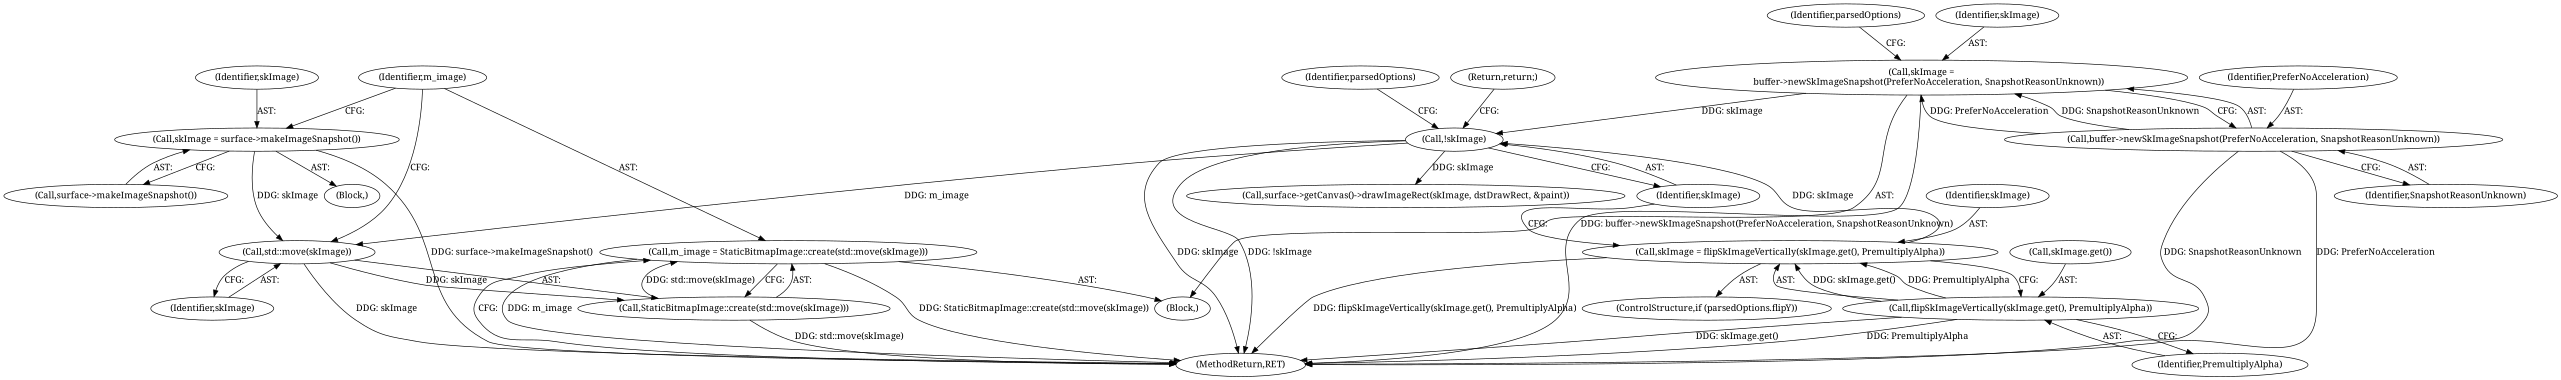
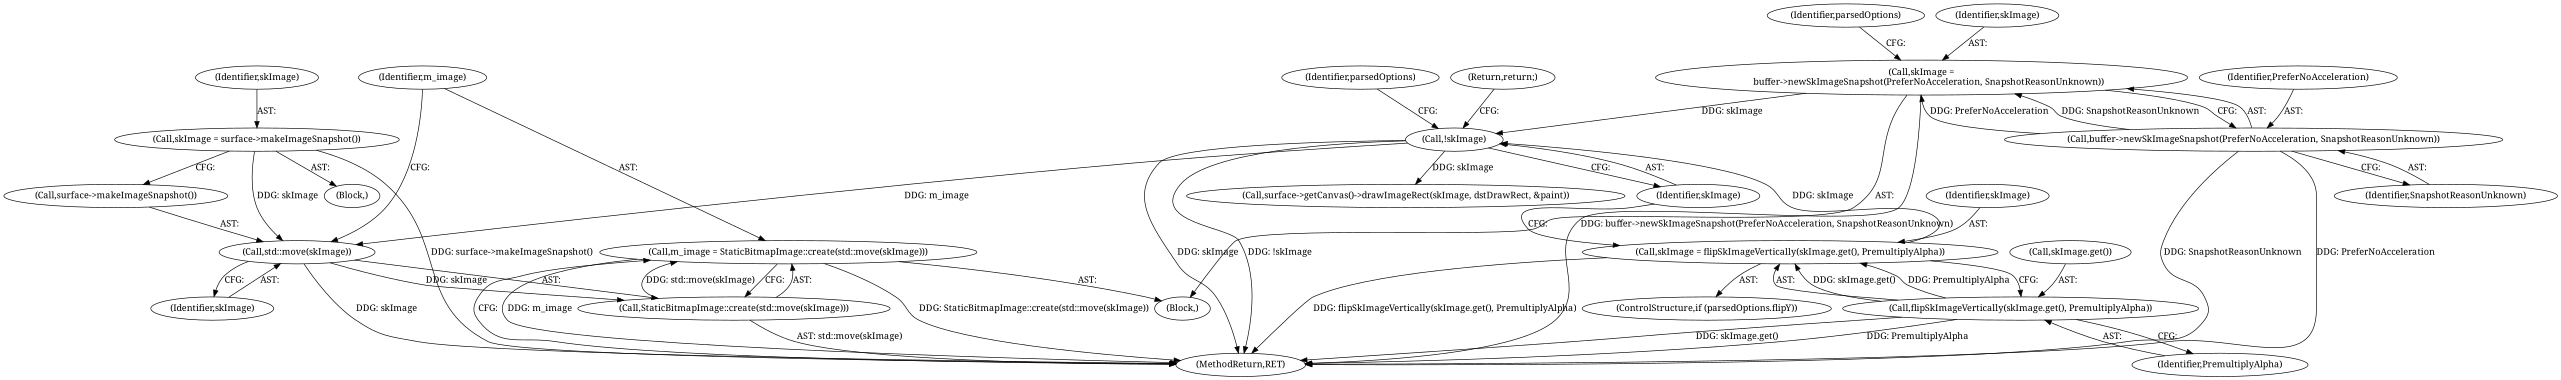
  digraph {
    fontname="Noto Serif"
    node [fontname="Noto Serif"]
    edge [fontname="Noto Serif"]
    n1 [label="(Call,m_image = StaticBitmapImage::create(std::move(skImage)))"]
    n2 [label="(Call,StaticBitmapImage::create(std::move(skImage)))"]
    n3 [label="(MethodReturn,RET)"]
    n4 [label="(Block,)"]
    n5 [label="(Call,std::move(skImage))"]
    n6 [label="(Identifier,skImage)"]
    n7 [label="(Call,skImage = surface->makeImageSnapshot())"]
    n8 [label="(Block,)"]
    n9 [label="(Call,surface->makeImageSnapshot())"]
    n10 [label="(Call,!skImage)"]
    n11 [label="(Call,surface->getCanvas()->drawImageRect(skImage, dstDrawRect, &paint))"]
    n12 [label="(Identifier,skImage)"]
    n13 [label="(Call,skImage = flipSkImageVertically(skImage.get(), PremultiplyAlpha))"]
    n14 [label="(Call,skImage =\n      buffer->newSkImageSnapshot(PreferNoAcceleration, SnapshotReasonUnknown))"]
    n15 [label="(Call,buffer->newSkImageSnapshot(PreferNoAcceleration, SnapshotReasonUnknown))"]
    n16 [label="(Identifier,SnapshotReasonUnknown)"]
    n17 [label="(Call,flipSkImageVertically(skImage.get(), PremultiplyAlpha))"]
    n18 [label="(ControlStructure,if (parsedOptions.flipY))"]
    n19 [label="(Identifier,PremultiplyAlpha)"]
    n20 [label="(Identifier,m_image)"]
    n21 [label="(Identifier,PreferNoAcceleration)"]
    n22 [label="(Call,skImage.get())"]
    n23 [label="(Identifier,parsedOptions)"]
    n24 [label="(Return,return;)"]
    n25 [label="(Identifier,skImage)"]
    n26 [label="(Identifier,skImage)"]
    n27 [label="(Identifier,skImage)"]
    n28 [label="(Identifier,parsedOptions)"]
    n1 -> n2 [label="CFG: "]
    n1 -> n3 [label="DDG: m_image"]
    n1 -> n3 [label="DDG: StaticBitmapImage::create(std::move(skImage))"]
    n1 -> n4 [label="AST: "]
    n2 -> n1 [label="AST: "]
    n2 -> n1 [label="DDG: std::move(skImage)"]
-   n2 -> n3 [label="DDG: std::move(skImage)"]
+   n2 -> n3 [label="AST: std::move(skImage)"]
    n3 -> n1 [label="CFG: "]
    n5 -> n2 [label="AST: "]
    n5 -> n2 [label="DDG: skImage"]
    n5 -> n3 [label="DDG: skImage"]
    n5 -> n6 [label="CFG: "]
    n6 -> n5 [label="AST: "]
    n7 -> n3 [label="DDG: surface->makeImageSnapshot()"]
    n7 -> n5 [label="DDG: skImage"]
    n7 -> n8 [label="AST: "]
    n7 -> n9 [label="CFG: "]
-   n9 -> n7 [label="AST: "]
+   n9 -> n5 [label="AST: "]
    n10 -> n3 [label="DDG: skImage"]
    n10 -> n3 [label="DDG: !skImage"]
    n10 -> n5 [label="DDG: m_image"]
    n10 -> n11 [label="DDG: skImage"]
    n10 -> n12 [label="CFG: "]
    n12 -> n10 [label="AST: "]
    n12 -> n13 [label="CFG: "]
    n13 -> n3 [label="DDG: flipSkImageVertically(skImage.get(), PremultiplyAlpha)"]
    n13 -> n10 [label="DDG: skImage"]
    n13 -> n17 [label="CFG: "]
    n13 -> n18 [label="AST: "]
    n14 -> n3 [label="DDG: buffer->newSkImageSnapshot(PreferNoAcceleration, SnapshotReasonUnknown)"]
    n14 -> n4 [label="AST: "]
    n14 -> n10 [label="DDG: skImage"]
    n14 -> n15 [label="CFG: "]
    n15 -> n3 [label="DDG: SnapshotReasonUnknown"]
    n15 -> n3 [label="DDG: PreferNoAcceleration"]
    n15 -> n14 [label="AST: "]
    n15 -> n14 [label="DDG: PreferNoAcceleration"]
    n15 -> n14 [label="DDG: SnapshotReasonUnknown"]
    n15 -> n16 [label="CFG: "]
    n16 -> n15 [label="AST: "]
    n17 -> n3 [label="DDG: PremultiplyAlpha"]
    n17 -> n3 [label="DDG: skImage.get()"]
    n17 -> n13 [label="AST: "]
    n17 -> n13 [label="DDG: skImage.get()"]
    n17 -> n13 [label="DDG: PremultiplyAlpha"]
    n17 -> n19 [label="CFG: "]
    n19 -> n17 [label="AST: "]
    n20 -> n1 [label="AST: "]
    n20 -> n5 [label="CFG: "]
-   n20 -> n7 [label="CFG: "]
    n21 -> n15 [label="AST: "]
    n22 -> n17 [label="AST: "]
    n23 -> n14 [label="CFG: "]
    n24 -> n10 [label="CFG: "]
    n25 -> n14 [label="AST: "]
    n26 -> n7 [label="AST: "]
    n27 -> n13 [label="AST: "]
    n28 -> n10 [label="CFG: "]
  }
